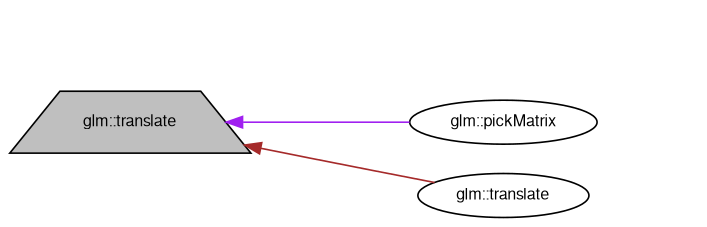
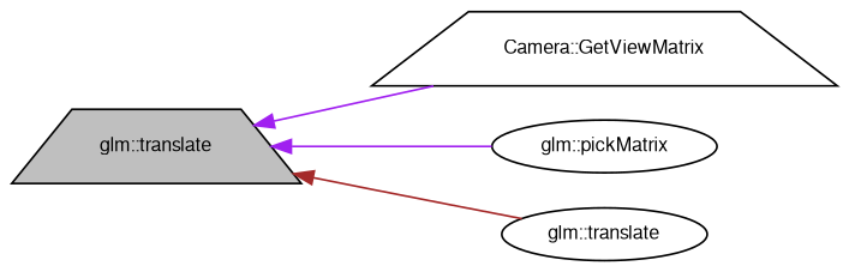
  digraph {
    rankdir=LR
    node [color=black fontname=FreeSans fontsize=10 shape=trapezium]
    edge [color=purple dir=back fontname=FreeSans fontsize=10 labelfontname=FreeSans labelfontsize=10 style=solid]
    n1 [fillcolor=grey75 fontcolor=black height=0.2 label="glm::translate" style=filled width=0.4]
+   n2 [height=0.2 label="Camera::GetViewMatrix" width=0.4]
    n3 [height=0.2 label="glm::pickMatrix" shape=ellipse width=0.4]
    n4 [height=0.2 label="glm::translate" shape=ellipse width=0.4]
+   n1 -> n2
    n1 -> n3
    n1 -> n4 [color=brown]
  }
